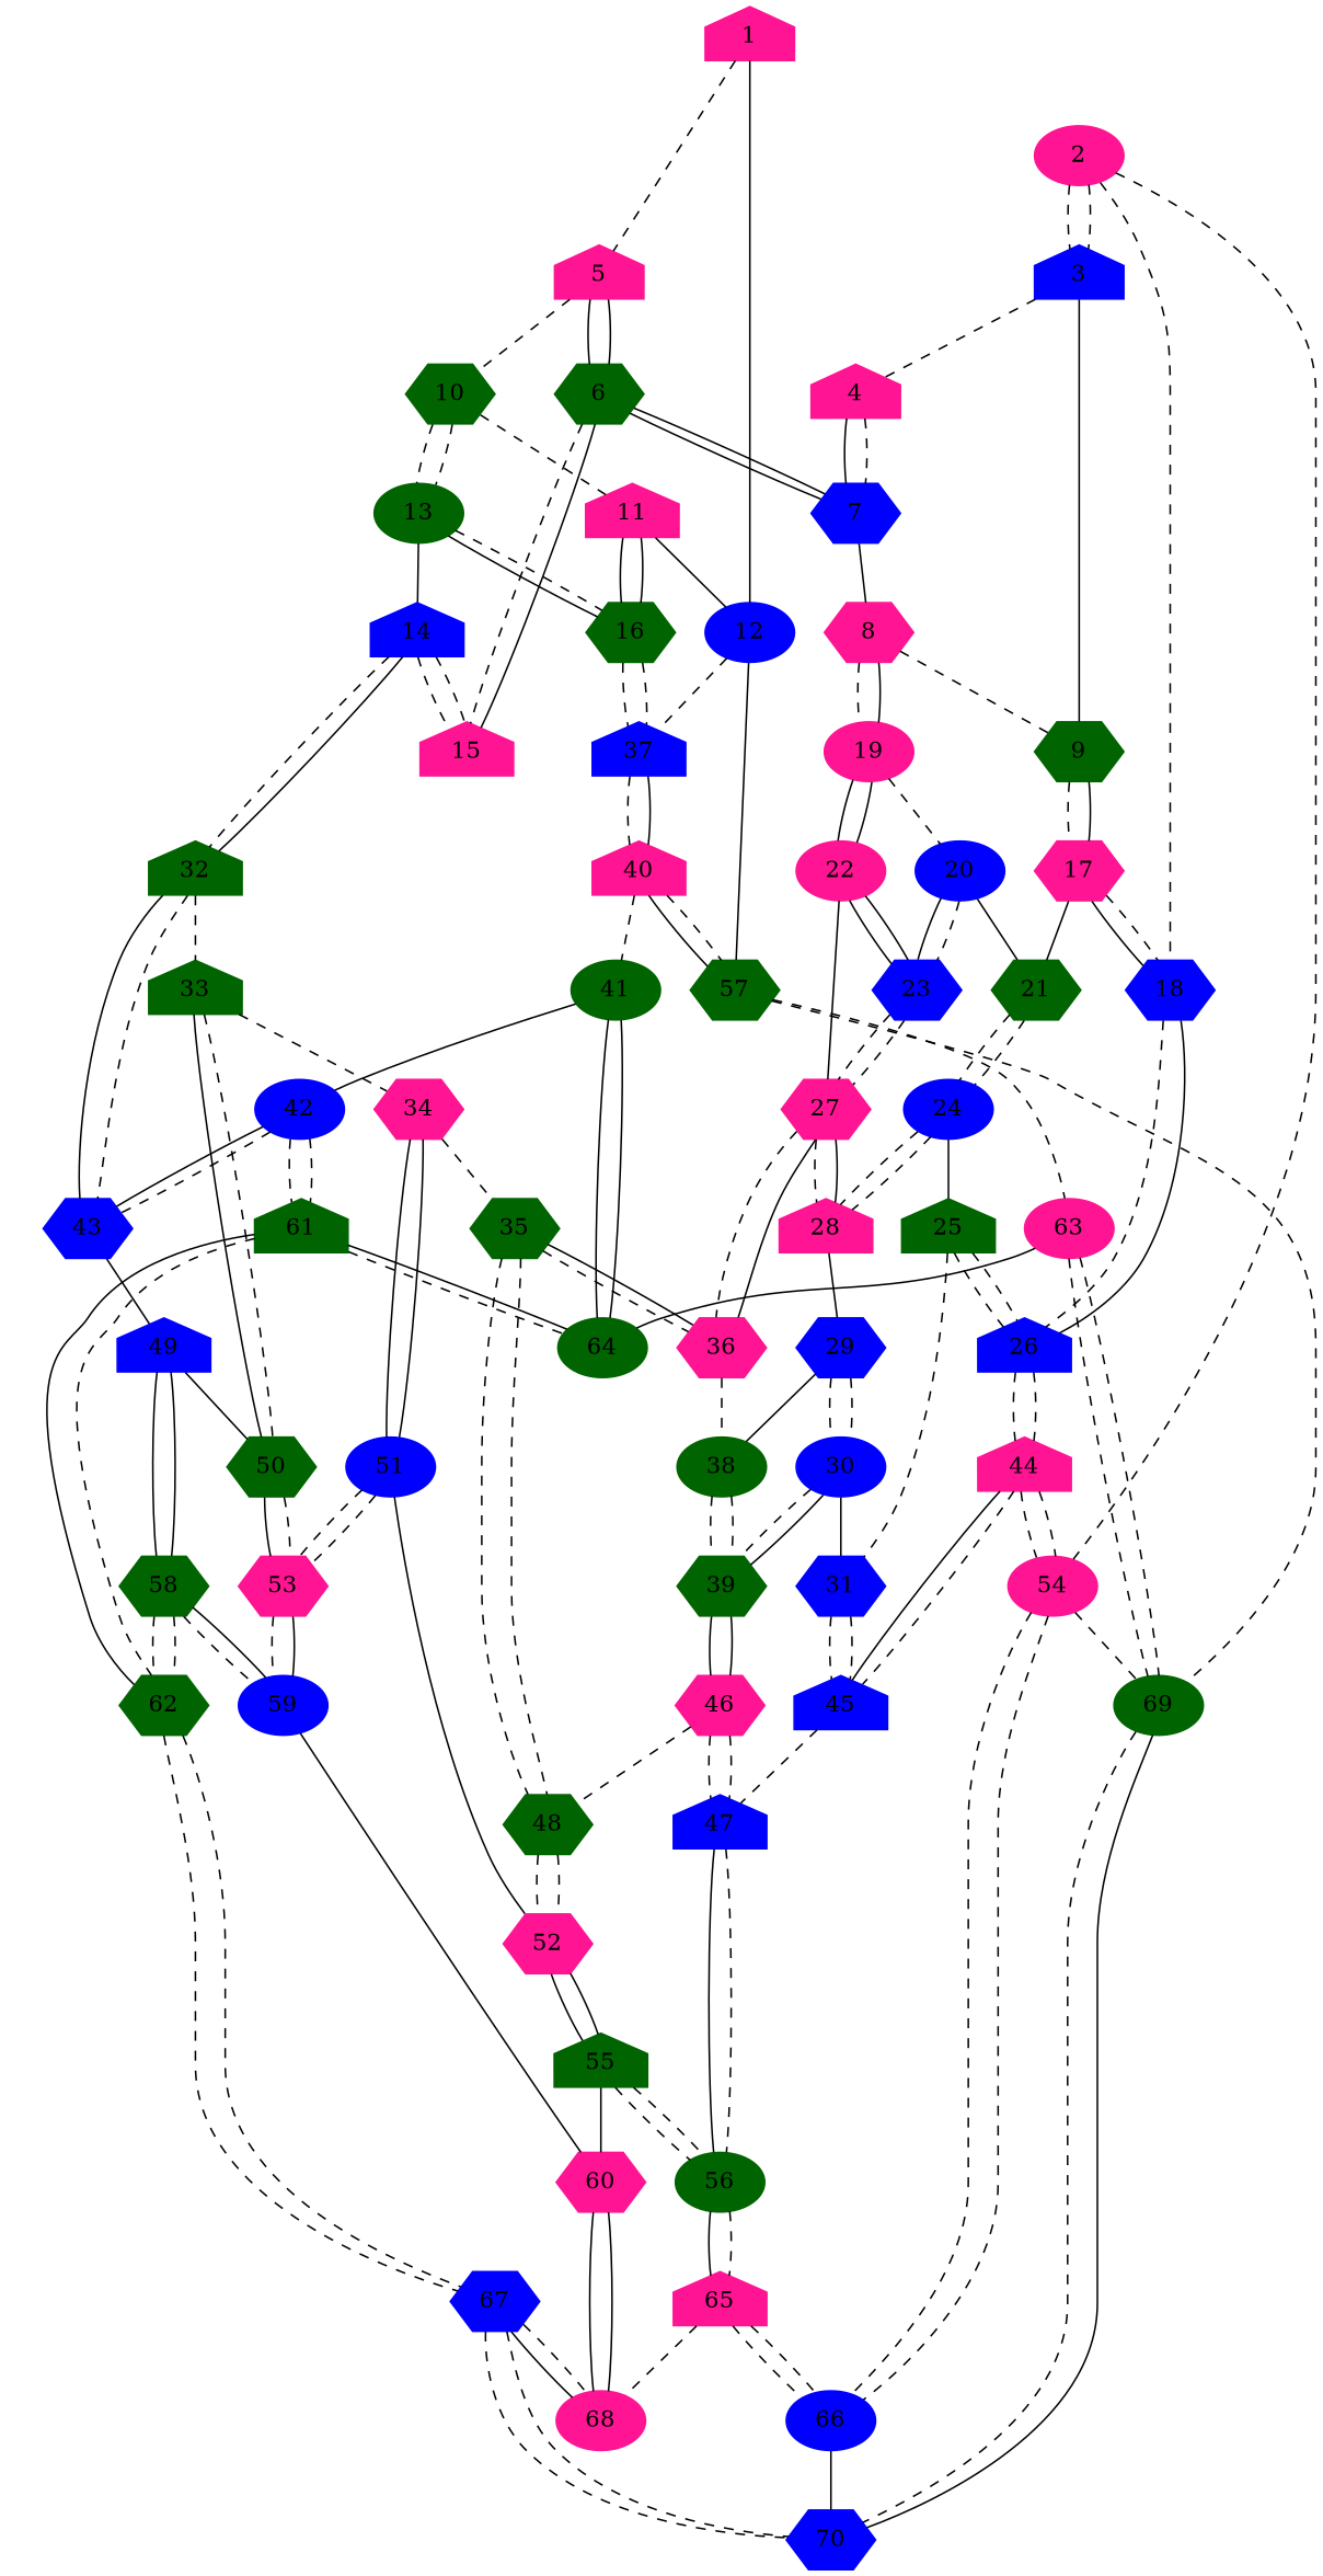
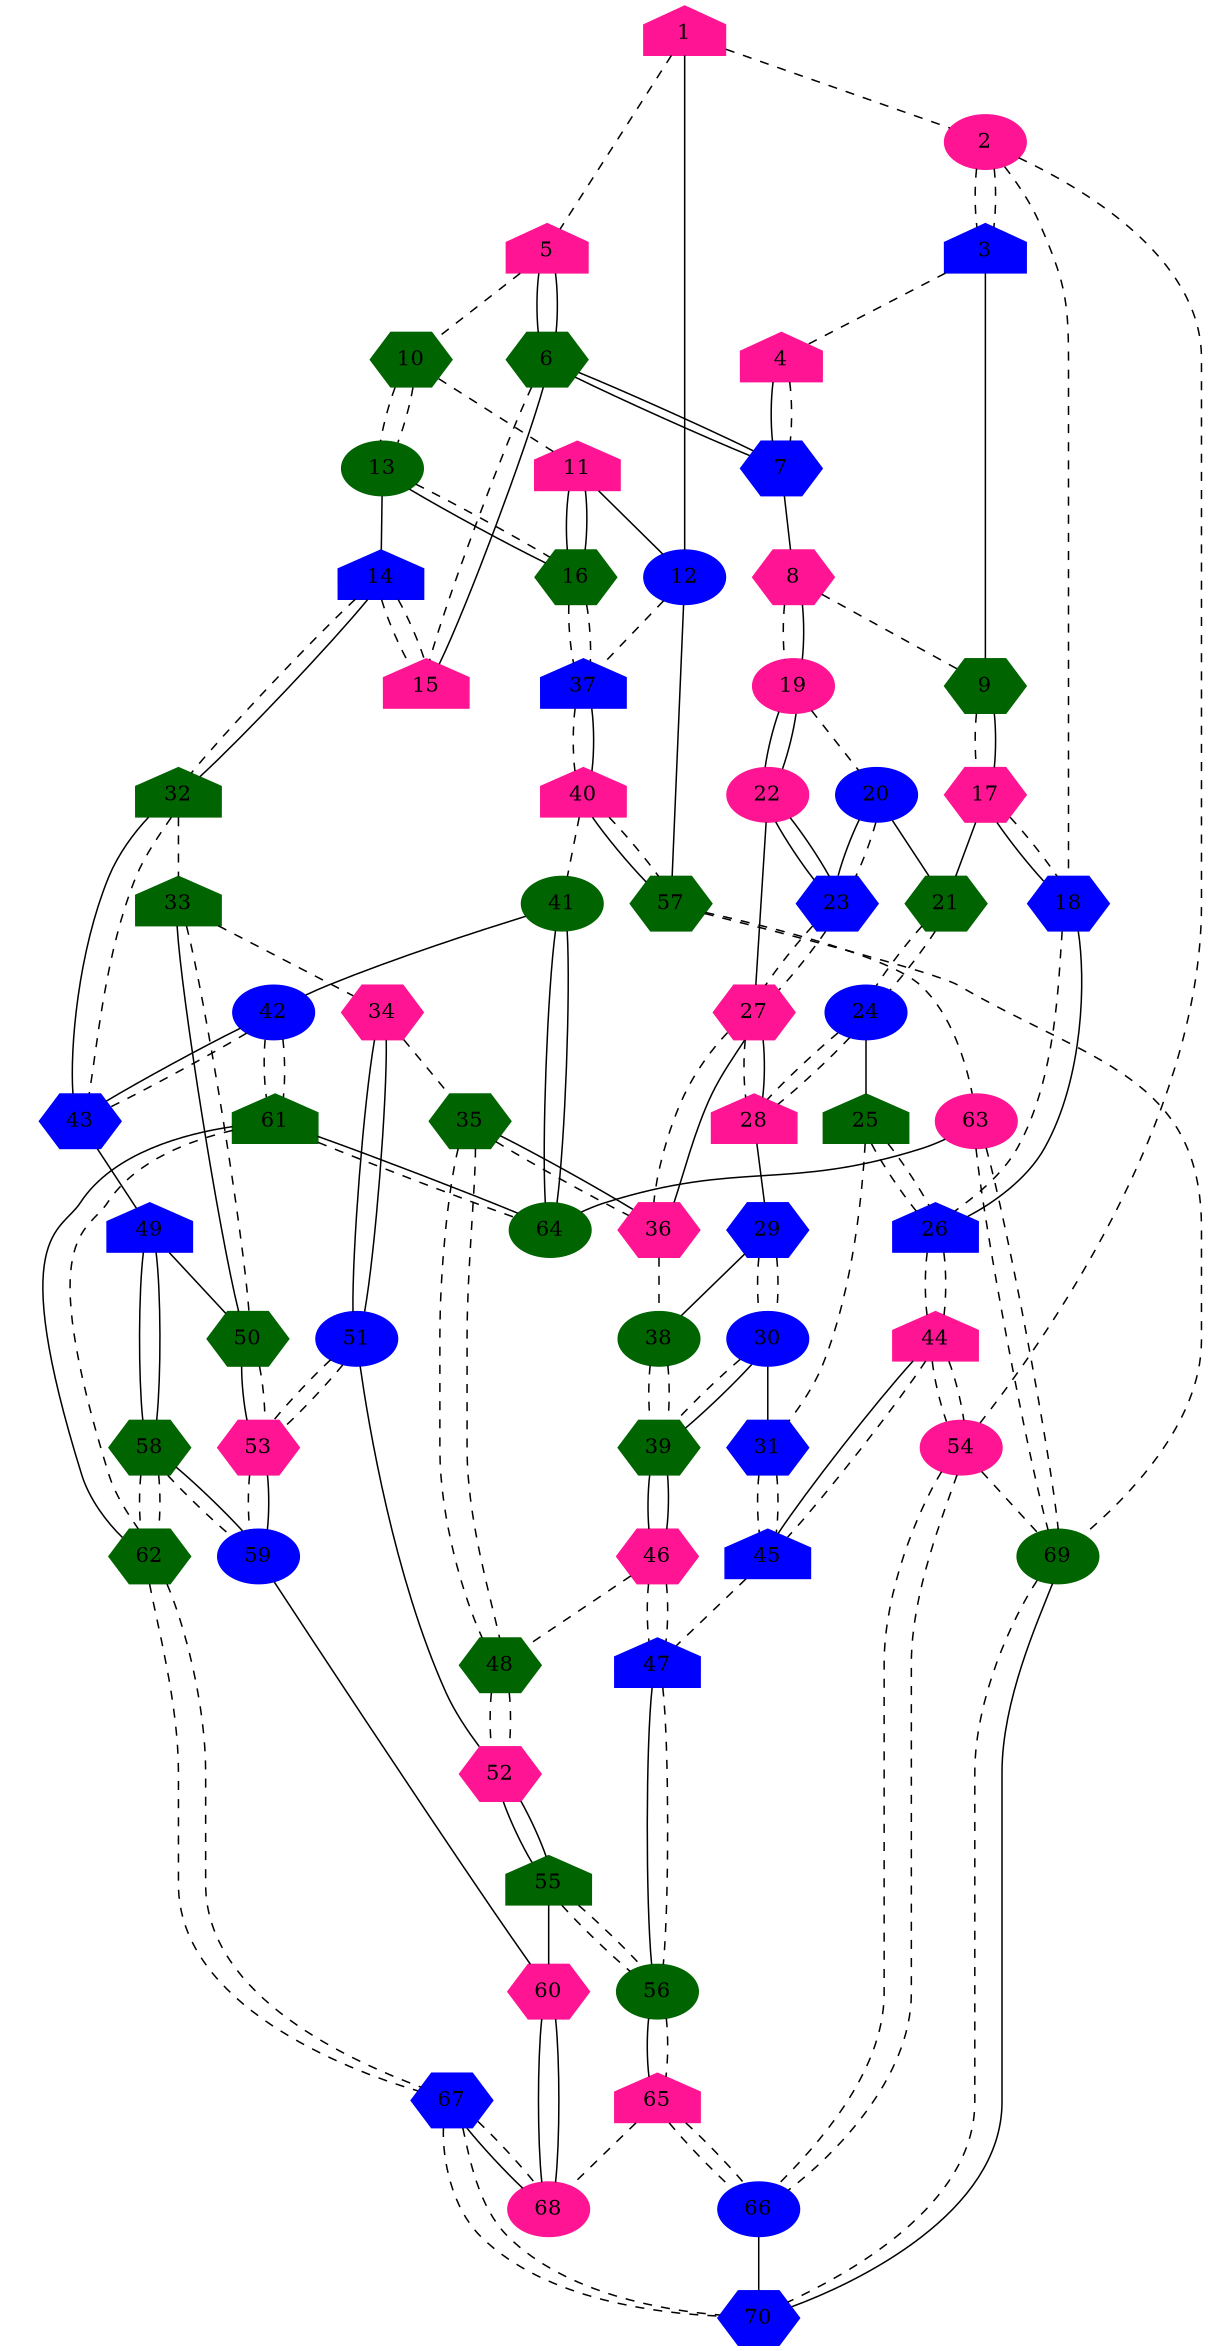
  graph {
    node [color=deeppink shape=hexagon style=filled]
    edge [style=dashed]
    1 [shape=house]
    2 [shape=ellipse]
    5 [shape=house]
    12 [color=blue shape=ellipse]
    3 [color=blue shape=house]
    18 [color=blue]
    54 [shape=ellipse]
    6 [color=darkgreen]
    10 [color=darkgreen]
    37 [color=blue shape=house]
    57 [color=darkgreen]
    4 [shape=house]
    9 [color=darkgreen]
    26 [color=blue shape=house]
    66 [color=blue shape=ellipse]
    69 [color=darkgreen shape=ellipse]
    7 [color=blue]
    17
    8
    15 [shape=house]
    11 [shape=house]
    13 [color=darkgreen shape=ellipse]
    19 [shape=ellipse]
    22 [shape=ellipse]
    20 [color=blue shape=ellipse]
    21 [color=darkgreen]
    16 [color=darkgreen]
    14 [color=blue shape=house]
    40 [shape=house]
    63 [shape=ellipse]
    32 [color=darkgreen shape=house]
    33 [color=darkgreen shape=house]
    43 [color=blue]
    23 [color=blue]
    24 [color=blue shape=ellipse]
    44 [shape=house]
    27
    25 [color=darkgreen shape=house]
    28 [shape=house]
    36
    31 [color=blue]
    29 [color=blue]
    45 [color=blue shape=house]
    38 [color=darkgreen shape=ellipse]
    30 [color=blue shape=ellipse]
    39 [color=darkgreen]
    46
    47 [color=blue shape=house]
    34
    50 [color=darkgreen]
    49 [color=blue shape=house]
    35 [color=darkgreen]
    51 [color=blue shape=ellipse]
    53
    48 [color=darkgreen]
    52
    41 [color=darkgreen shape=ellipse]
    42 [color=blue shape=ellipse]
    64 [color=darkgreen shape=ellipse]
    61 [color=darkgreen shape=house]
    62 [color=darkgreen]
    58 [color=darkgreen]
    56 [color=darkgreen shape=ellipse]
    65 [shape=house]
    55 [color=darkgreen shape=house]
    59 [color=blue shape=ellipse]
    60
    70 [color=blue]
    68 [shape=ellipse]
    67 [color=blue]
+   1 -- 2
    1 -- 5
    1 -- 12 [style=solid]
    2 -- 3
    2 -- 3
    2 -- 18
    2 -- 54
    5 -- 6 [style=solid]
    5 -- 6 [style=solid]
    5 -- 10
    12 -- 37
    12 -- 57 [style=solid]
    3 -- 4
    3 -- 9 [style=solid]
    18 -- 26
    18 -- 26 [style=solid]
    54 -- 66
    54 -- 66
    54 -- 69
    6 -- 7 [style=solid]
    6 -- 7 [style=solid]
    6 -- 15
    6 -- 15 [style=solid]
    10 -- 11
    10 -- 13
    10 -- 13
    37 -- 40
    37 -- 40 [style=solid]
    57 -- 69
    57 -- 63
    4 -- 7 [style=solid]
    4 -- 7
    9 -- 17
    9 -- 17 [style=solid]
    26 -- 44
    26 -- 44
    66 -- 70 [style=solid]
    69 -- 70
    69 -- 70 [style=solid]
    7 -- 8 [style=solid]
    17 -- 18 [style=solid]
    17 -- 18
    17 -- 21 [style=solid]
    8 -- 9
    8 -- 19
    8 -- 19 [style=solid]
    11 -- 12 [style=solid]
    11 -- 16 [style=solid]
    11 -- 16 [style=solid]
    13 -- 16 [style=solid]
    13 -- 16
    13 -- 14 [style=solid]
    19 -- 22 [style=solid]
    19 -- 22 [style=solid]
    19 -- 20
    22 -- 23 [style=solid]
    22 -- 23 [style=solid]
    20 -- 21 [style=solid]
    20 -- 23 [style=solid]
    20 -- 23
    21 -- 24
    21 -- 24
    16 -- 37
    16 -- 37
    14 -- 15
    14 -- 15
    14 -- 32
    14 -- 32 [style=solid]
    40 -- 57 [style=solid]
    40 -- 57
    40 -- 41
    63 -- 69
    63 -- 69
    63 -- 64 [style=solid]
    32 -- 33
    32 -- 43 [style=solid]
    32 -- 43
    33 -- 34
    33 -- 50 [style=solid]
    33 -- 50
    43 -- 49 [style=solid]
    23 -- 27
    23 -- 27
    24 -- 25 [style=solid]
    24 -- 28
    24 -- 28
    44 -- 54
    44 -- 54
    44 -- 45 [style=solid]
    44 -- 45
    27 -- 22 [style=solid]
    27 -- 28
    27 -- 28 [style=solid]
    27 -- 36
    27 -- 36 [style=solid]
    25 -- 26
    25 -- 26
    25 -- 31
    28 -- 29 [style=solid]
    36 -- 38
    31 -- 45
    31 -- 45
    29 -- 38 [style=solid]
    29 -- 30
    29 -- 30
    45 -- 47
    38 -- 39
    38 -- 39
    30 -- 31 [style=solid]
    30 -- 39
    30 -- 39 [style=solid]
    39 -- 46 [style=solid]
    39 -- 46 [style=solid]
    46 -- 47
    46 -- 47
    46 -- 48
    47 -- 56 [style=solid]
    47 -- 56
    34 -- 35
    34 -- 51 [style=solid]
    34 -- 51 [style=solid]
    50 -- 53 [style=solid]
    50 -- 53
    49 -- 50 [style=solid]
    49 -- 58 [style=solid]
    49 -- 58 [style=solid]
    35 -- 36
    35 -- 36 [style=solid]
    35 -- 48
    35 -- 48
    51 -- 53
    51 -- 53
    51 -- 52 [style=solid]
    53 -- 59
    53 -- 59 [style=solid]
    48 -- 52
    48 -- 52
    52 -- 55 [style=solid]
    52 -- 55 [style=solid]
    41 -- 42 [style=solid]
    41 -- 64 [style=solid]
    41 -- 64 [style=solid]
    42 -- 43 [style=solid]
    42 -- 43
    42 -- 61
    42 -- 61
    61 -- 64
    61 -- 64 [style=solid]
    61 -- 62 [style=solid]
    61 -- 62
    62 -- 67
    62 -- 67
    58 -- 62
    58 -- 62
    58 -- 59
    58 -- 59 [style=solid]
    56 -- 65 [style=solid]
    56 -- 65
    65 -- 66
    65 -- 66
    65 -- 68
    55 -- 56
    55 -- 56
    55 -- 60 [style=solid]
    59 -- 60 [style=solid]
    60 -- 68 [style=solid]
    60 -- 68 [style=solid]
    67 -- 70
    67 -- 70
    67 -- 68 [style=solid]
    67 -- 68
  }
